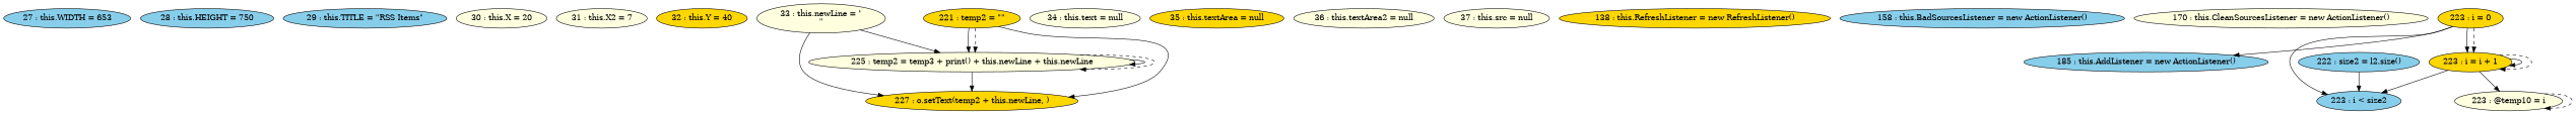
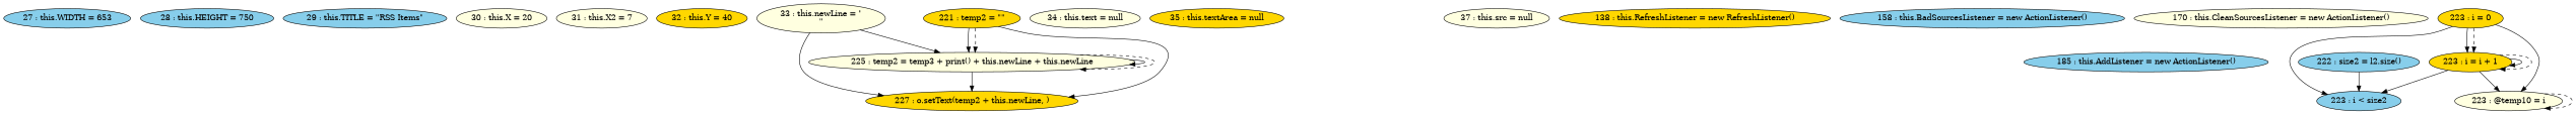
  digraph {
    node [fillcolor=lightyellow style=filled]
    n1 [fillcolor=skyblue label="27 : this.WIDTH = 653"]
    "28 : this.HEIGHT = 750" [fillcolor=skyblue]
    "29 : this.TITLE = \"RSS Items\"" [fillcolor=skyblue]
    "30 : this.X = 20"
    "31 : this.X2 = 7"
    "32 : this.Y = 40" [fillcolor=gold]
    n7 [label="225 : temp2 = temp3 + print() + this.newLine + this.newLine"]
    "33 : this.newLine = \"\n\""
    "227 : o.setText(temp2 + this.newLine, )" [fillcolor=gold]
    "34 : this.text = null"
    "35 : this.textArea = null" [fillcolor=gold]
-   "36 : this.textArea2 = null"
    "37 : this.src = null"
    n14 [fillcolor=gold label="138 : this.RefreshListener = new RefreshListener()"]
    "158 : this.BadSourcesListener = new ActionListener()" [fillcolor=skyblue]
    "170 : this.CleanSourcesListener = new ActionListener()"
    "185 : this.AddListener = new ActionListener()" [fillcolor=skyblue]
    "221 : temp2 = \"\"" [fillcolor=gold]
    "222 : size2 = l2.size()" [fillcolor=skyblue]
    "223 : i < size2" [fillcolor=skyblue]
    "223 : i = 0" [fillcolor=gold]
    "223 : i = i + 1" [fillcolor=gold]
    "223 : @temp10 = i"
    n7 -> n7
    n7 -> n7 [style=dashed]
    n7 -> "227 : o.setText(temp2 + this.newLine, )"
    "33 : this.newLine = \"\n\"" -> n7
    "33 : this.newLine = \"\n\"" -> "227 : o.setText(temp2 + this.newLine, )"
    "221 : temp2 = \"\"" -> n7
    "221 : temp2 = \"\"" -> n7 [style=dashed]
    "221 : temp2 = \"\"" -> "227 : o.setText(temp2 + this.newLine, )"
    "222 : size2 = l2.size()" -> "223 : i < size2"
    "223 : i = 0" -> "223 : i < size2"
    "223 : i = 0" -> "223 : i = i + 1"
    "223 : i = 0" -> "223 : i = i + 1" [style=dashed]
-   "223 : i = 0" -> "185 : this.AddListener = new ActionListener()"
+   "223 : i = 0" -> "223 : @temp10 = i"
    "223 : i = i + 1" -> "223 : i < size2"
    "223 : i = i + 1" -> "223 : i = i + 1"
    "223 : i = i + 1" -> "223 : i = i + 1" [style=dashed]
    "223 : i = i + 1" -> "223 : @temp10 = i"
    "223 : @temp10 = i" -> "223 : @temp10 = i" [style=dashed]
  }
